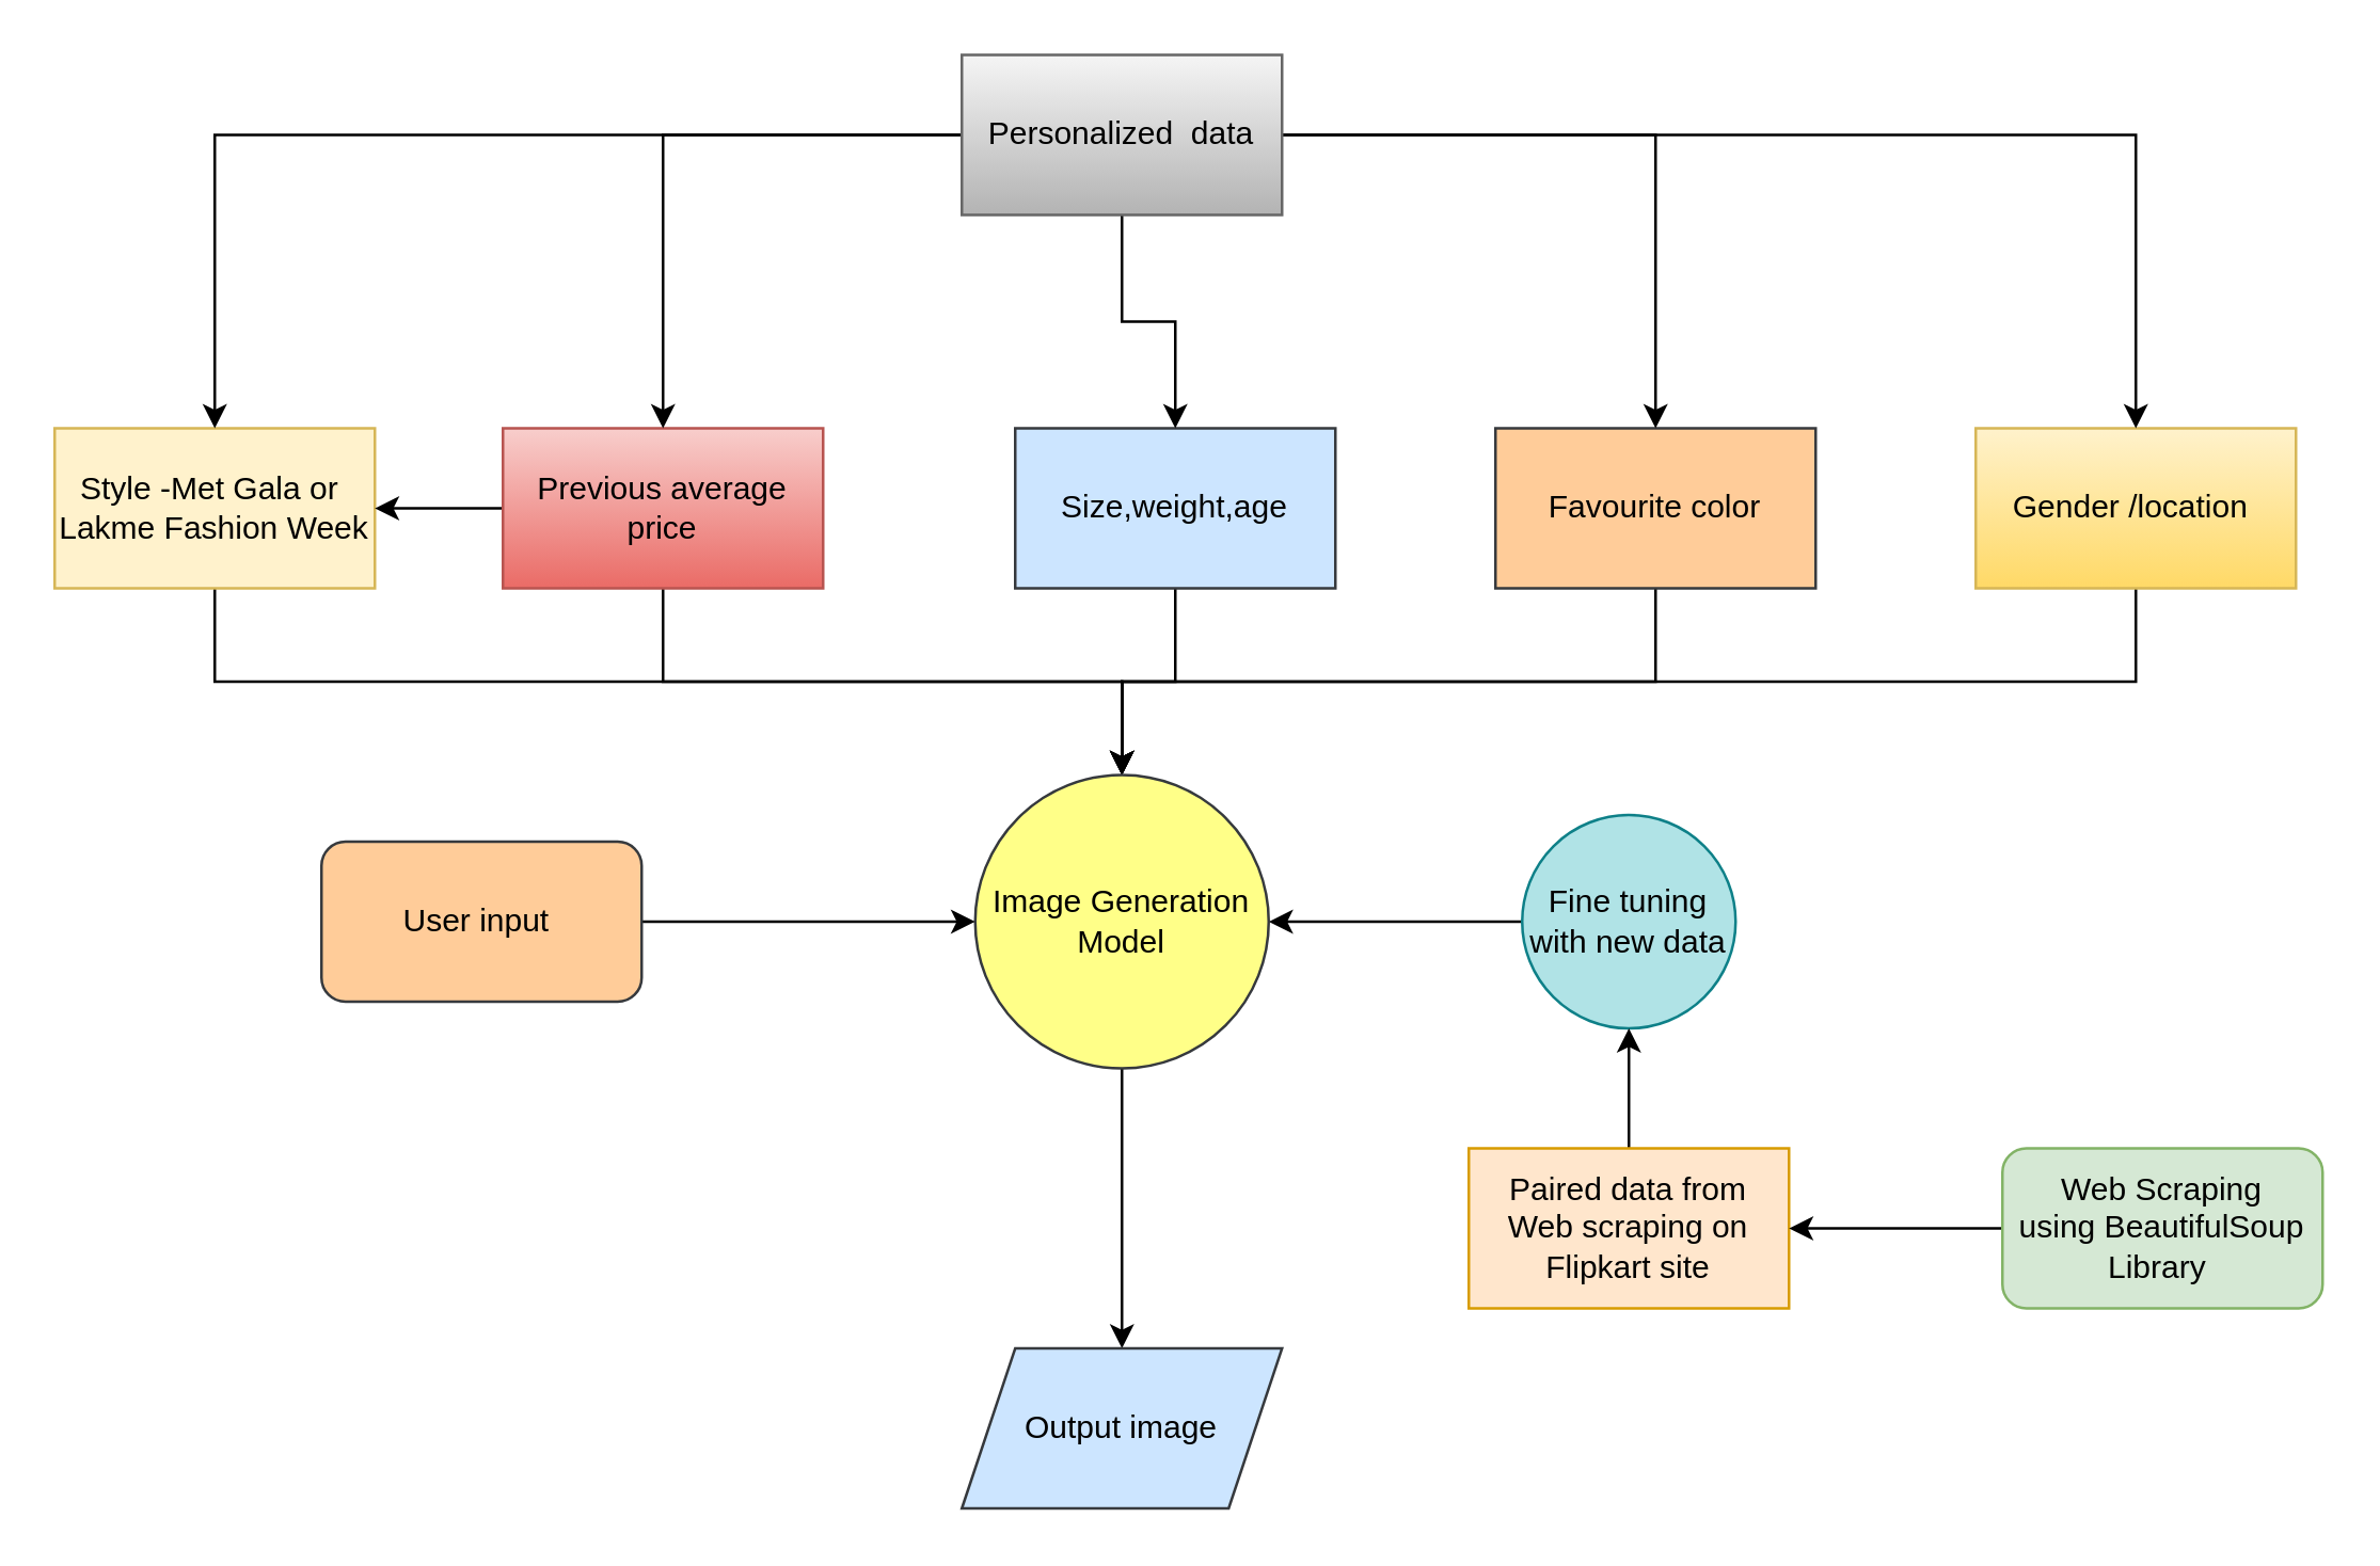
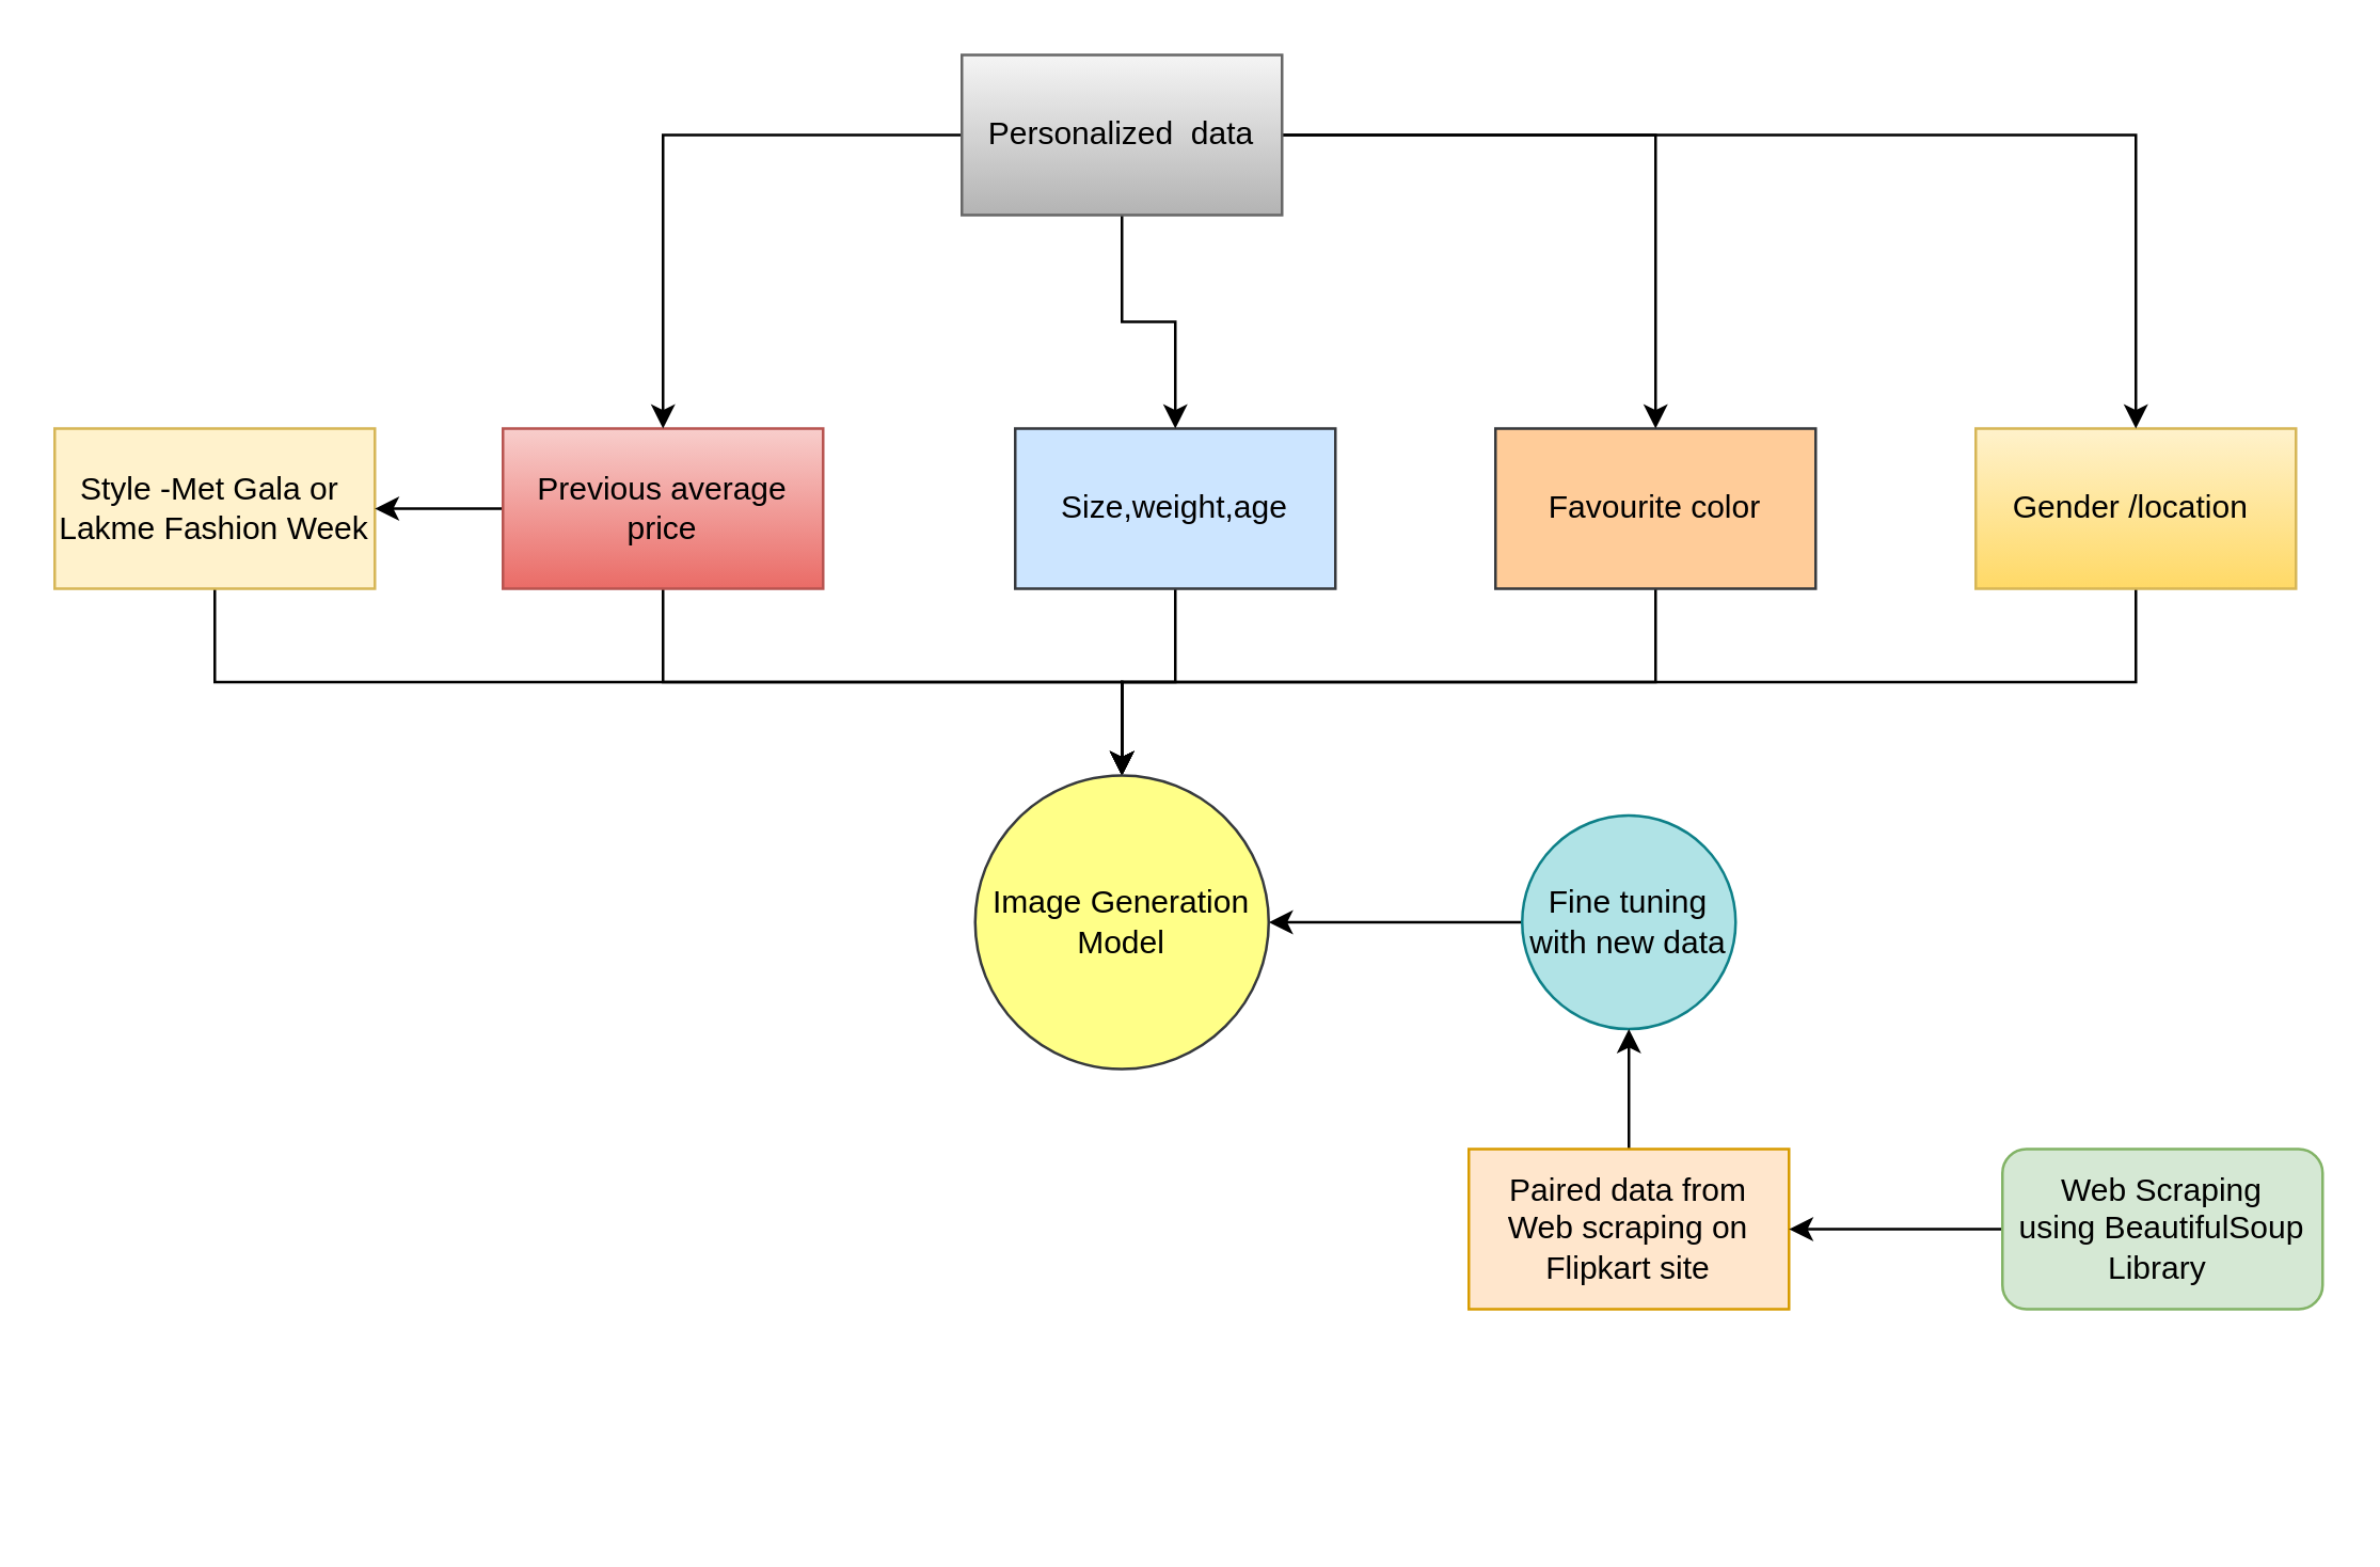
  <mxCell id="0" />
  <mxCell id="1" parent="0" />
  <mxCell id="2" value="" style="edgeStyle=orthogonalEdgeStyle;rounded=0;orthogonalLoop=1;jettySize=auto;html=1;exitX=0.5;exitY=1;exitDx=0;exitDy=0;" edge="1" parent="1" source="3" target="15"><mxGeometry relative="1" as="geometry"><mxPoint x="80" y="330" as="targetPoint" /></mxGeometry></mxCell>
  <mxCell id="3" value="Style -Met Gala or&amp;nbsp;&lt;br&gt;Lakme Fashion Week" style="rounded=0;whiteSpace=wrap;html=1;fillColor=#fff2cc;strokeColor=#d6b656;" parent="1" vertex="1"><mxGeometry x="20" y="160" width="120" height="60" as="geometry" /></mxCell>
  <mxCell id="4" style="edgeStyle=orthogonalEdgeStyle;rounded=0;orthogonalLoop=1;jettySize=auto;html=1;exitX=0.5;exitY=1;exitDx=0;exitDy=0;" edge="1" parent="1" source="6" target="15"><mxGeometry relative="1" as="geometry" /></mxCell>
  <mxCell id="5" value="" style="edgeStyle=orthogonalEdgeStyle;rounded=0;orthogonalLoop=1;jettySize=auto;html=1;" edge="1" parent="1" source="6" target="3"><mxGeometry relative="1" as="geometry" /></mxCell>
  <mxCell id="6" value="Previous average price" style="rounded=0;whiteSpace=wrap;html=1;fillColor=#f8cecc;strokeColor=#b85450;gradientColor=#ea6b66;" parent="1" vertex="1"><mxGeometry x="188" y="160" width="120" height="60" as="geometry" /></mxCell>
  <mxCell id="7" value="" style="edgeStyle=orthogonalEdgeStyle;rounded=0;orthogonalLoop=1;jettySize=auto;html=1;" edge="1" parent="1" source="8" target="15"><mxGeometry relative="1" as="geometry" /></mxCell>
  <mxCell id="8" value="Size,weight,age" style="rounded=0;whiteSpace=wrap;html=1;fillColor=#cce5ff;strokeColor=#36393d;" parent="1" vertex="1"><mxGeometry x="380" y="160" width="120" height="60" as="geometry" /></mxCell>
  <mxCell id="9" style="edgeStyle=orthogonalEdgeStyle;rounded=0;orthogonalLoop=1;jettySize=auto;html=1;exitX=0.5;exitY=1;exitDx=0;exitDy=0;" edge="1" parent="1" source="10" target="15"><mxGeometry relative="1" as="geometry" /></mxCell>
  <mxCell id="10" value="Gender /location&amp;nbsp;" style="rounded=0;whiteSpace=wrap;html=1;fillColor=#fff2cc;gradientColor=#ffd966;strokeColor=#d6b656;" parent="1" vertex="1"><mxGeometry x="740" y="160" width="120" height="60" as="geometry" /></mxCell>
  <mxCell id="11" style="edgeStyle=orthogonalEdgeStyle;rounded=0;orthogonalLoop=1;jettySize=auto;html=1;entryX=0.5;entryY=0;entryDx=0;entryDy=0;exitX=0.5;exitY=1;exitDx=0;exitDy=0;" edge="1" parent="1" source="12" target="15"><mxGeometry relative="1" as="geometry" /></mxCell>
  <mxCell id="12" value="Favourite color" style="rounded=0;whiteSpace=wrap;html=1;fillColor=#ffcc99;strokeColor=#36393d;" parent="1" vertex="1"><mxGeometry x="560" y="160" width="120" height="60" as="geometry" /></mxCell>
  <mxCell id="13" value="" style="edgeStyle=orthogonalEdgeStyle;rounded=0;orthogonalLoop=1;jettySize=auto;html=1;" edge="1" parent="1" source="16" target="15"><mxGeometry relative="1" as="geometry" /></mxCell>
- <mxCell id="14" value="" style="edgeStyle=orthogonalEdgeStyle;rounded=0;orthogonalLoop=1;jettySize=auto;html=1;" edge="1" parent="1" source="15" target="29"><mxGeometry relative="1" as="geometry" /></mxCell>
  <mxCell id="15" value="Image Generation Model" style="ellipse;whiteSpace=wrap;html=1;aspect=fixed;fillColor=#ffff88;strokeColor=#36393d;" vertex="1" parent="1"><mxGeometry x="365" y="290" width="110" height="110" as="geometry" /></mxCell>
  <mxCell id="16" value="Fine tuning with new data" style="ellipse;whiteSpace=wrap;html=1;fillColor=#b0e3e6;strokeColor=#0e8088;" vertex="1" parent="1"><mxGeometry x="570" y="305" width="80" height="80" as="geometry" /></mxCell>
- <mxCell id="17" style="edgeStyle=orthogonalEdgeStyle;rounded=0;orthogonalLoop=1;jettySize=auto;html=1;" edge="1" parent="1" source="22" target="3"><mxGeometry relative="1" as="geometry" /></mxCell>
  <mxCell id="18" style="edgeStyle=orthogonalEdgeStyle;rounded=0;orthogonalLoop=1;jettySize=auto;html=1;entryX=0.5;entryY=0;entryDx=0;entryDy=0;" edge="1" parent="1" source="22" target="6"><mxGeometry relative="1" as="geometry" /></mxCell>
  <mxCell id="19" style="edgeStyle=orthogonalEdgeStyle;rounded=0;orthogonalLoop=1;jettySize=auto;html=1;" edge="1" parent="1" source="22" target="8"><mxGeometry relative="1" as="geometry" /></mxCell>
  <mxCell id="20" style="edgeStyle=orthogonalEdgeStyle;rounded=0;orthogonalLoop=1;jettySize=auto;html=1;entryX=0.5;entryY=0;entryDx=0;entryDy=0;" edge="1" parent="1" source="22" target="10"><mxGeometry relative="1" as="geometry" /></mxCell>
  <mxCell id="21" style="edgeStyle=orthogonalEdgeStyle;rounded=0;orthogonalLoop=1;jettySize=auto;html=1;exitX=1;exitY=0.5;exitDx=0;exitDy=0;" edge="1" parent="1" source="22" target="12"><mxGeometry relative="1" as="geometry" /></mxCell>
  <mxCell id="22" value="Personalized&amp;nbsp; data" style="rounded=0;whiteSpace=wrap;html=1;fillColor=#f5f5f5;gradientColor=#b3b3b3;strokeColor=#666666;" vertex="1" parent="1"><mxGeometry x="360" y="20" width="120" height="60" as="geometry" /></mxCell>
  <mxCell id="23" value="" style="edgeStyle=orthogonalEdgeStyle;rounded=0;orthogonalLoop=1;jettySize=auto;html=1;" edge="1" parent="1" source="24" target="16"><mxGeometry relative="1" as="geometry" /></mxCell>
  <mxCell id="24" value="Paired data from Web&amp;nbsp;scraping on Flipkart site" style="whiteSpace=wrap;html=1;fillColor=#ffe6cc;strokeColor=#d79b00;rounded=0;" vertex="1" parent="1"><mxGeometry x="550" y="430" width="120" height="60" as="geometry" /></mxCell>
  <mxCell id="25" value="" style="edgeStyle=orthogonalEdgeStyle;rounded=0;orthogonalLoop=1;jettySize=auto;html=1;" edge="1" parent="1" source="26" target="24"><mxGeometry relative="1" as="geometry" /></mxCell>
  <mxCell id="26" value="Web Scraping using&amp;nbsp;BeautifulSoup Library&amp;nbsp;" style="whiteSpace=wrap;html=1;rounded=1;fillColor=#d5e8d4;strokeColor=#82b366;" vertex="1" parent="1"><mxGeometry x="750" y="430" width="120" height="60" as="geometry" /></mxCell>
- <mxCell id="27" style="edgeStyle=orthogonalEdgeStyle;rounded=0;orthogonalLoop=1;jettySize=auto;html=1;entryX=0;entryY=0.5;entryDx=0;entryDy=0;" edge="1" parent="1" source="28" target="15"><mxGeometry relative="1" as="geometry"><mxPoint x="360" y="340" as="targetPoint" /></mxGeometry></mxCell>
- <mxCell id="28" value="User input&amp;nbsp;" style="rounded=1;whiteSpace=wrap;html=1;fillColor=#ffcc99;strokeColor=#36393d;" vertex="1" parent="1"><mxGeometry x="120" y="315" width="120" height="60" as="geometry" /></mxCell>
- <mxCell id="29" value="Output image" style="shape=parallelogram;perimeter=parallelogramPerimeter;whiteSpace=wrap;html=1;fixedSize=1;fillColor=#cce5ff;strokeColor=#36393d;" vertex="1" parent="1"><mxGeometry x="360" y="505" width="120" height="60" as="geometry" /></mxCell>
